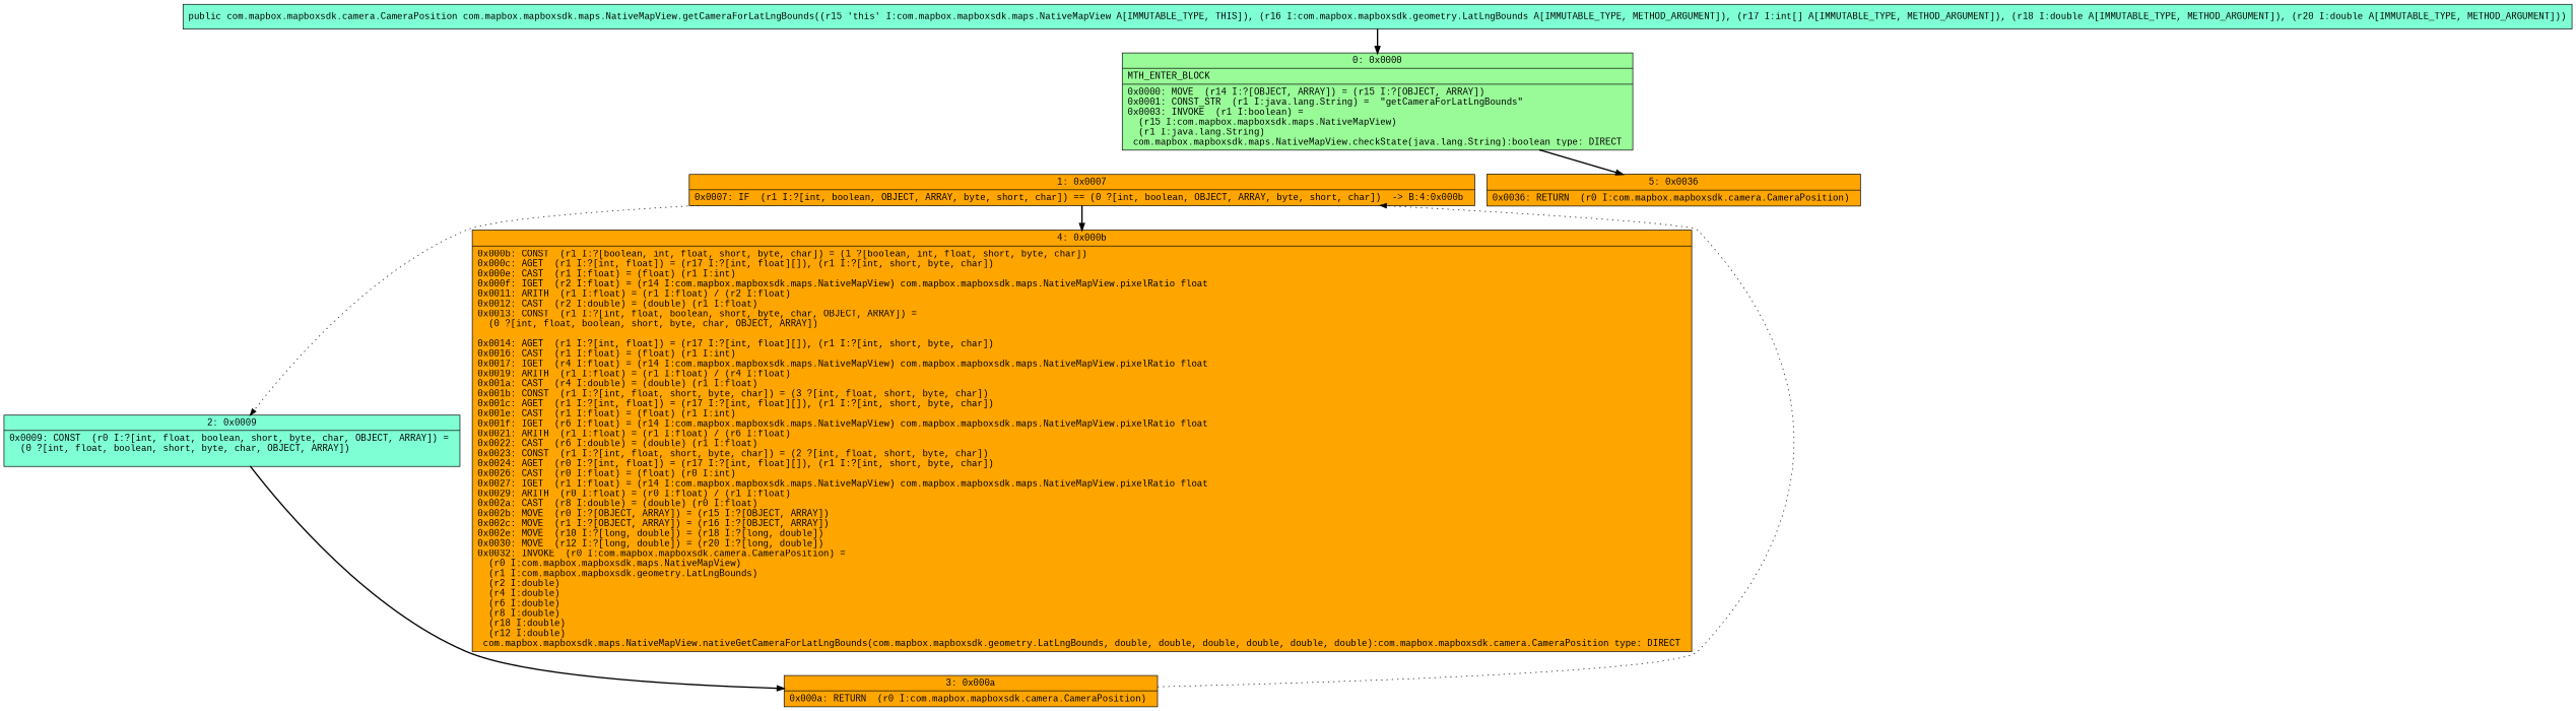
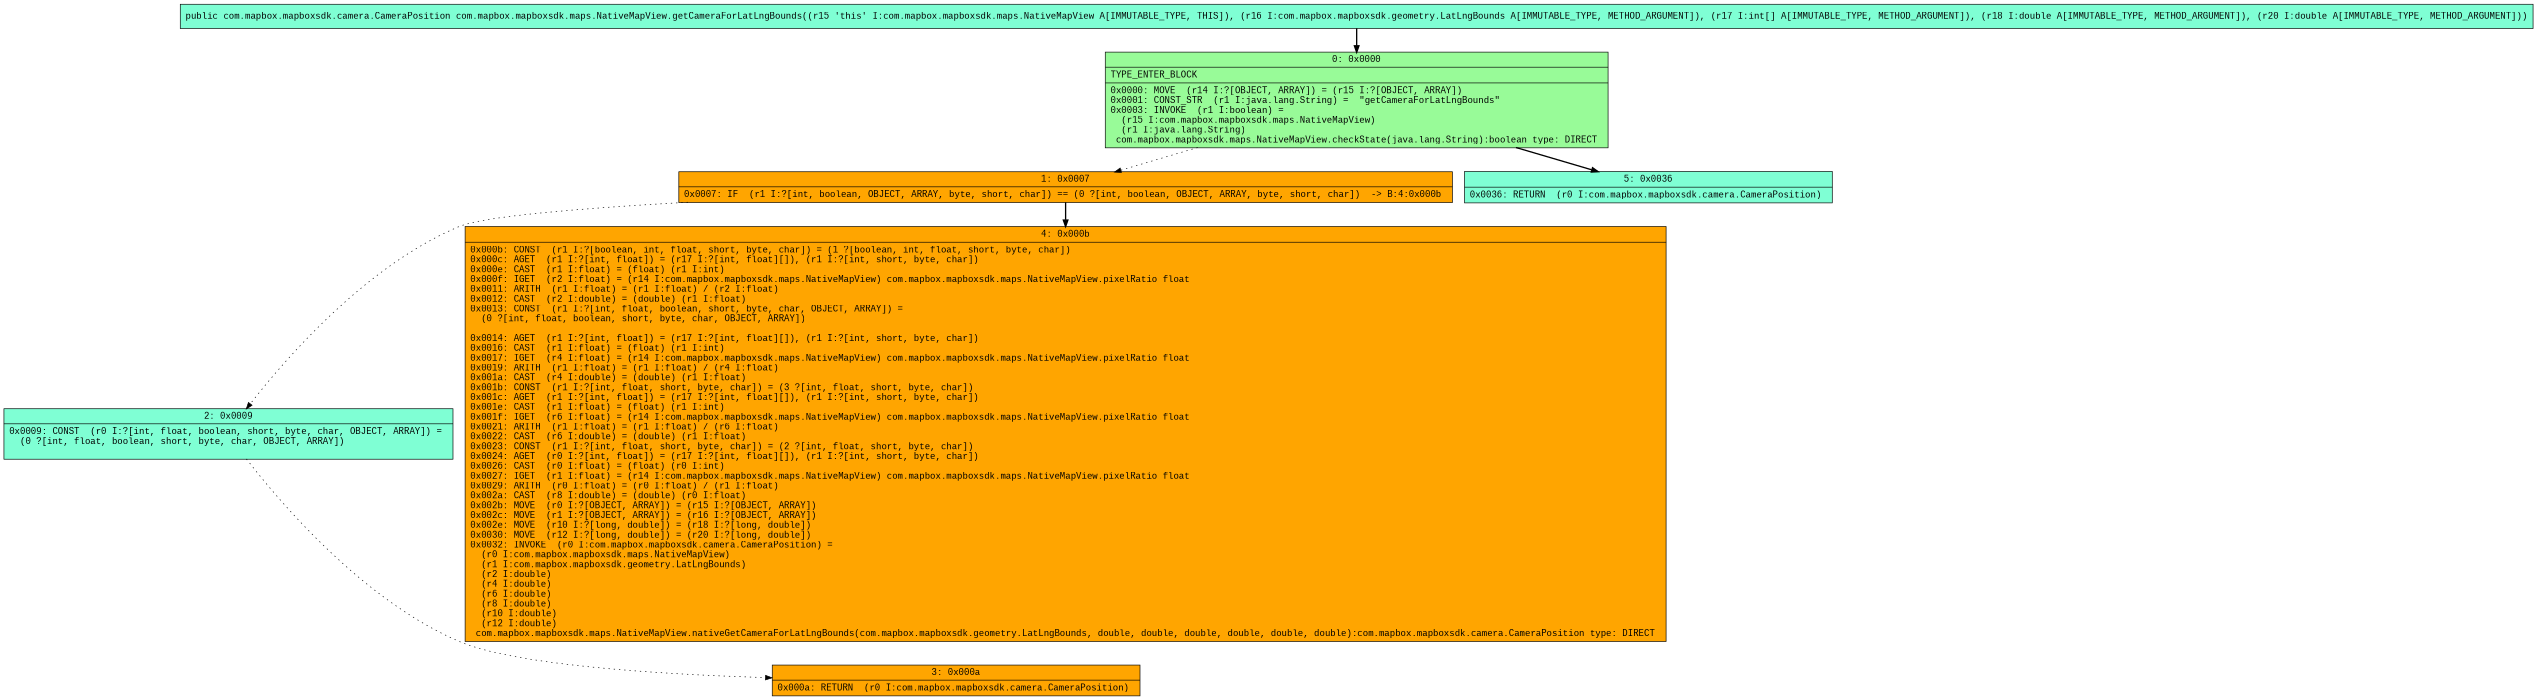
  digraph {
    fontname="Liberation Mono"
    node [fillcolor=orange fontname="Liberation Mono" shape=record style=filled]
    edge [fontname="Liberation Mono" style=dotted]
-   n1 [fillcolor=palegreen label="{0\:\ 0x0000|MTH_ENTER_BLOCK\l|0x0000: MOVE  (r14 I:?[OBJECT, ARRAY]) = (r15 I:?[OBJECT, ARRAY]) \l0x0001: CONST_STR  (r1 I:java.lang.String) =  \"getCameraForLatLngBounds\" \l0x0003: INVOKE  (r1 I:boolean) = \l  (r15 I:com.mapbox.mapboxsdk.maps.NativeMapView)\l  (r1 I:java.lang.String)\l com.mapbox.mapboxsdk.maps.NativeMapView.checkState(java.lang.String):boolean type: DIRECT \l}"]
+   n1 [fillcolor=palegreen label="{0\:\ 0x0000|TYPE_ENTER_BLOCK\l|0x0000: MOVE  (r14 I:?[OBJECT, ARRAY]) = (r15 I:?[OBJECT, ARRAY]) \l0x0001: CONST_STR  (r1 I:java.lang.String) =  \"getCameraForLatLngBounds\" \l0x0003: INVOKE  (r1 I:boolean) = \l  (r15 I:com.mapbox.mapboxsdk.maps.NativeMapView)\l  (r1 I:java.lang.String)\l com.mapbox.mapboxsdk.maps.NativeMapView.checkState(java.lang.String):boolean type: DIRECT \l}"]
    n2 [label="{1\:\ 0x0007|0x0007: IF  (r1 I:?[int, boolean, OBJECT, ARRAY, byte, short, char]) == (0 ?[int, boolean, OBJECT, ARRAY, byte, short, char])  \-\> B:4:0x000b \l}"]
-   n3 [label="{5\:\ 0x0036|0x0036: RETURN  (r0 I:com.mapbox.mapboxsdk.camera.CameraPosition) \l}"]
+   n3 [fillcolor=aquamarine label="{5\:\ 0x0036|0x0036: RETURN  (r0 I:com.mapbox.mapboxsdk.camera.CameraPosition) \l}"]
    n4 [fillcolor=aquamarine label="{2\:\ 0x0009|0x0009: CONST  (r0 I:?[int, float, boolean, short, byte, char, OBJECT, ARRAY]) = \l  (0 ?[int, float, boolean, short, byte, char, OBJECT, ARRAY])\l \l}"]
-   n5 [label="{4\:\ 0x000b|0x000b: CONST  (r1 I:?[boolean, int, float, short, byte, char]) = (1 ?[boolean, int, float, short, byte, char]) \l0x000c: AGET  (r1 I:?[int, float]) = (r17 I:?[int, float][]), (r1 I:?[int, short, byte, char]) \l0x000e: CAST  (r1 I:float) = (float) (r1 I:int) \l0x000f: IGET  (r2 I:float) = (r14 I:com.mapbox.mapboxsdk.maps.NativeMapView) com.mapbox.mapboxsdk.maps.NativeMapView.pixelRatio float \l0x0011: ARITH  (r1 I:float) = (r1 I:float) \/ (r2 I:float) \l0x0012: CAST  (r2 I:double) = (double) (r1 I:float) \l0x0013: CONST  (r1 I:?[int, float, boolean, short, byte, char, OBJECT, ARRAY]) = \l  (0 ?[int, float, boolean, short, byte, char, OBJECT, ARRAY])\l \l0x0014: AGET  (r1 I:?[int, float]) = (r17 I:?[int, float][]), (r1 I:?[int, short, byte, char]) \l0x0016: CAST  (r1 I:float) = (float) (r1 I:int) \l0x0017: IGET  (r4 I:float) = (r14 I:com.mapbox.mapboxsdk.maps.NativeMapView) com.mapbox.mapboxsdk.maps.NativeMapView.pixelRatio float \l0x0019: ARITH  (r1 I:float) = (r1 I:float) \/ (r4 I:float) \l0x001a: CAST  (r4 I:double) = (double) (r1 I:float) \l0x001b: CONST  (r1 I:?[int, float, short, byte, char]) = (3 ?[int, float, short, byte, char]) \l0x001c: AGET  (r1 I:?[int, float]) = (r17 I:?[int, float][]), (r1 I:?[int, short, byte, char]) \l0x001e: CAST  (r1 I:float) = (float) (r1 I:int) \l0x001f: IGET  (r6 I:float) = (r14 I:com.mapbox.mapboxsdk.maps.NativeMapView) com.mapbox.mapboxsdk.maps.NativeMapView.pixelRatio float \l0x0021: ARITH  (r1 I:float) = (r1 I:float) \/ (r6 I:float) \l0x0022: CAST  (r6 I:double) = (double) (r1 I:float) \l0x0023: CONST  (r1 I:?[int, float, short, byte, char]) = (2 ?[int, float, short, byte, char]) \l0x0024: AGET  (r0 I:?[int, float]) = (r17 I:?[int, float][]), (r1 I:?[int, short, byte, char]) \l0x0026: CAST  (r0 I:float) = (float) (r0 I:int) \l0x0027: IGET  (r1 I:float) = (r14 I:com.mapbox.mapboxsdk.maps.NativeMapView) com.mapbox.mapboxsdk.maps.NativeMapView.pixelRatio float \l0x0029: ARITH  (r0 I:float) = (r0 I:float) \/ (r1 I:float) \l0x002a: CAST  (r8 I:double) = (double) (r0 I:float) \l0x002b: MOVE  (r0 I:?[OBJECT, ARRAY]) = (r15 I:?[OBJECT, ARRAY]) \l0x002c: MOVE  (r1 I:?[OBJECT, ARRAY]) = (r16 I:?[OBJECT, ARRAY]) \l0x002e: MOVE  (r10 I:?[long, double]) = (r18 I:?[long, double]) \l0x0030: MOVE  (r12 I:?[long, double]) = (r20 I:?[long, double]) \l0x0032: INVOKE  (r0 I:com.mapbox.mapboxsdk.camera.CameraPosition) = \l  (r0 I:com.mapbox.mapboxsdk.maps.NativeMapView)\l  (r1 I:com.mapbox.mapboxsdk.geometry.LatLngBounds)\l  (r2 I:double)\l  (r4 I:double)\l  (r6 I:double)\l  (r8 I:double)\l  (r18 I:double)\l  (r12 I:double)\l com.mapbox.mapboxsdk.maps.NativeMapView.nativeGetCameraForLatLngBounds(com.mapbox.mapboxsdk.geometry.LatLngBounds, double, double, double, double, double, double):com.mapbox.mapboxsdk.camera.CameraPosition type: DIRECT \l}"]
+   n5 [label="{4\:\ 0x000b|0x000b: CONST  (r1 I:?[boolean, int, float, short, byte, char]) = (1 ?[boolean, int, float, short, byte, char]) \l0x000c: AGET  (r1 I:?[int, float]) = (r17 I:?[int, float][]), (r1 I:?[int, short, byte, char]) \l0x000e: CAST  (r1 I:float) = (float) (r1 I:int) \l0x000f: IGET  (r2 I:float) = (r14 I:com.mapbox.mapboxsdk.maps.NativeMapView) com.mapbox.mapboxsdk.maps.NativeMapView.pixelRatio float \l0x0011: ARITH  (r1 I:float) = (r1 I:float) \/ (r2 I:float) \l0x0012: CAST  (r2 I:double) = (double) (r1 I:float) \l0x0013: CONST  (r1 I:?[int, float, boolean, short, byte, char, OBJECT, ARRAY]) = \l  (0 ?[int, float, boolean, short, byte, char, OBJECT, ARRAY])\l \l0x0014: AGET  (r1 I:?[int, float]) = (r17 I:?[int, float][]), (r1 I:?[int, short, byte, char]) \l0x0016: CAST  (r1 I:float) = (float) (r1 I:int) \l0x0017: IGET  (r4 I:float) = (r14 I:com.mapbox.mapboxsdk.maps.NativeMapView) com.mapbox.mapboxsdk.maps.NativeMapView.pixelRatio float \l0x0019: ARITH  (r1 I:float) = (r1 I:float) \/ (r4 I:float) \l0x001a: CAST  (r4 I:double) = (double) (r1 I:float) \l0x001b: CONST  (r1 I:?[int, float, short, byte, char]) = (3 ?[int, float, short, byte, char]) \l0x001c: AGET  (r1 I:?[int, float]) = (r17 I:?[int, float][]), (r1 I:?[int, short, byte, char]) \l0x001e: CAST  (r1 I:float) = (float) (r1 I:int) \l0x001f: IGET  (r6 I:float) = (r14 I:com.mapbox.mapboxsdk.maps.NativeMapView) com.mapbox.mapboxsdk.maps.NativeMapView.pixelRatio float \l0x0021: ARITH  (r1 I:float) = (r1 I:float) \/ (r6 I:float) \l0x0022: CAST  (r6 I:double) = (double) (r1 I:float) \l0x0023: CONST  (r1 I:?[int, float, short, byte, char]) = (2 ?[int, float, short, byte, char]) \l0x0024: AGET  (r0 I:?[int, float]) = (r17 I:?[int, float][]), (r1 I:?[int, short, byte, char]) \l0x0026: CAST  (r0 I:float) = (float) (r0 I:int) \l0x0027: IGET  (r1 I:float) = (r14 I:com.mapbox.mapboxsdk.maps.NativeMapView) com.mapbox.mapboxsdk.maps.NativeMapView.pixelRatio float \l0x0029: ARITH  (r0 I:float) = (r0 I:float) \/ (r1 I:float) \l0x002a: CAST  (r8 I:double) = (double) (r0 I:float) \l0x002b: MOVE  (r0 I:?[OBJECT, ARRAY]) = (r15 I:?[OBJECT, ARRAY]) \l0x002c: MOVE  (r1 I:?[OBJECT, ARRAY]) = (r16 I:?[OBJECT, ARRAY]) \l0x002e: MOVE  (r10 I:?[long, double]) = (r18 I:?[long, double]) \l0x0030: MOVE  (r12 I:?[long, double]) = (r20 I:?[long, double]) \l0x0032: INVOKE  (r0 I:com.mapbox.mapboxsdk.camera.CameraPosition) = \l  (r0 I:com.mapbox.mapboxsdk.maps.NativeMapView)\l  (r1 I:com.mapbox.mapboxsdk.geometry.LatLngBounds)\l  (r2 I:double)\l  (r4 I:double)\l  (r6 I:double)\l  (r8 I:double)\l  (r10 I:double)\l  (r12 I:double)\l com.mapbox.mapboxsdk.maps.NativeMapView.nativeGetCameraForLatLngBounds(com.mapbox.mapboxsdk.geometry.LatLngBounds, double, double, double, double, double, double):com.mapbox.mapboxsdk.camera.CameraPosition type: DIRECT \l}"]
    n6 [label="{3\:\ 0x000a|0x000a: RETURN  (r0 I:com.mapbox.mapboxsdk.camera.CameraPosition) \l}"]
    n7 [fillcolor=aquamarine label="{public com.mapbox.mapboxsdk.camera.CameraPosition com.mapbox.mapboxsdk.maps.NativeMapView.getCameraForLatLngBounds((r15 'this' I:com.mapbox.mapboxsdk.maps.NativeMapView A[IMMUTABLE_TYPE, THIS]), (r16 I:com.mapbox.mapboxsdk.geometry.LatLngBounds A[IMMUTABLE_TYPE, METHOD_ARGUMENT]), (r17 I:int[] A[IMMUTABLE_TYPE, METHOD_ARGUMENT]), (r18 I:double A[IMMUTABLE_TYPE, METHOD_ARGUMENT]), (r20 I:double A[IMMUTABLE_TYPE, METHOD_ARGUMENT])) }"]
-   n6 -> n2
+   n1 -> n2
    n1 -> n3 [style=bold]
    n2 -> n4
    n2 -> n5 [style=bold]
-   n4 -> n6 [style=bold]
+   n4 -> n6
    n7 -> n1 [style=bold]
  }
